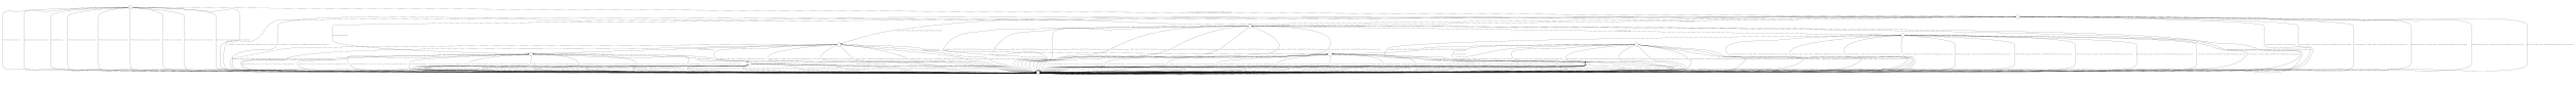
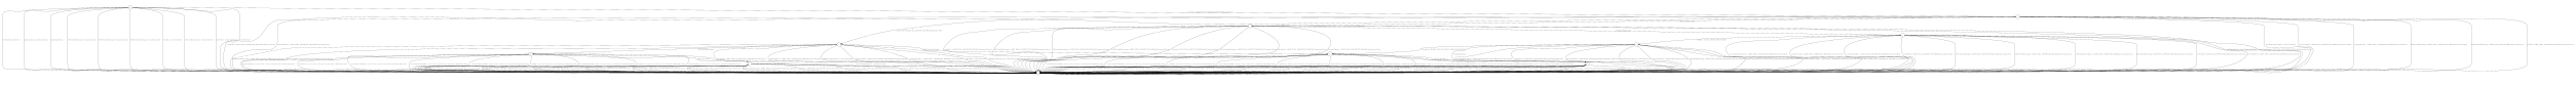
  digraph {
    fontname="PT Serif"
    node [fontname="PT Serif" shape=circle]
    edge [fontname="PT Serif"]
    n1 [label=0]
    n2 [label=1]
    n3 [label=2]
    n4 [label=3]
    n5 [label=4]
    n6 [label=7]
    n7 [label=18]
    n8 [label=5]
    n9 [label=6]
    n10 [label=9]
    n11 [label=8]
    n1 -> n2 [label="AlertWarningCloseNotify / -"]
    n1 -> n2 [label="ApplicationData / ConnectionClosed"]
    n1 -> n2 [label="ChangeCipherSpec / -"]
    n1 -> n2 [label="DHClientKeyExchange / ConnectionClosed"]
    n1 -> n2 [label="DHEServerKeyExchange / ConnectionClosed"]
    n1 -> n2 [label="ECDHClientKeyExchange / ConnectionClosed"]
    n1 -> n2 [label="Finished / ConnectionClosed"]
    n1 -> n2 [label="RSAClientKeyExchange / ConnectionClosed"]
    n1 -> n2 [label="ServerHello / ConnectionClosed"]
    n1 -> n2 [label="ServerHelloDone / -"]
    n1 -> n3 [label="ClientHello / SERVER_HELLO|CERTIFICATE|SERVER_HELLO_DONE"]
    n2 -> n2 [label="AlertWarningCloseNotify / ConnectionClosed"]
    n2 -> n2 [label="ApplicationData / ConnectionClosed"]
    n2 -> n2 [label="ChangeCipherSpec / ConnectionClosed"]
    n2 -> n2 [label="ClientHello / ConnectionClosed"]
    n2 -> n2 [label="DHClientKeyExchange / ConnectionClosed"]
    n2 -> n2 [label="DHEServerKeyExchange / ConnectionClosed"]
    n2 -> n2 [label="ECDHClientKeyExchange / ConnectionClosed"]
    n2 -> n2 [label="Finished / ConnectionClosed"]
    n2 -> n2 [label="RSAClientKeyExchange / ConnectionClosed"]
    n2 -> n2 [label="ServerHello / ConnectionClosed"]
    n2 -> n2 [label="ServerHelloDone / ConnectionClosed"]
    n3 -> n2 [label="AlertWarningCloseNotify / ConnectionClosed"]
    n3 -> n2 [label="ApplicationData / ALERT_FATAL_UNEXPECTED_MESSAGE|ConnectionClosed"]
    n3 -> n2 [label="ChangeCipherSpec / ALERT_FATAL_UNEXPECTED_MESSAGE|ConnectionClosed"]
    n3 -> n2 [label="DHEServerKeyExchange / ALERT_FATAL_UNEXPECTED_MESSAGE|ConnectionClosed"]
    n3 -> n2 [label="ECDHClientKeyExchange / ALERT_FATAL_DECODE_ERROR|ConnectionClosed"]
    n3 -> n2 [label="Finished / ALERT_FATAL_UNEXPECTED_MESSAGE|ConnectionClosed"]
    n3 -> n2 [label="ServerHello / ALERT_FATAL_UNEXPECTED_MESSAGE|ConnectionClosed"]
    n3 -> n2 [label="ServerHelloDone / ALERT_FATAL_UNEXPECTED_MESSAGE|ConnectionClosed"]
    n3 -> n4 [label="ClientHello / SERVER_HELLO|CERTIFICATE|SERVER_HELLO_DONE"]
-   n3 -> n5 [label="DHClientKeyExchange / -"]
    n3 -> n6 [label="RSAClientKeyExchange / -"]
    n4 -> n2 [label="AlertWarningCloseNotify / ConnectionClosed"]
    n4 -> n2 [label="ApplicationData / ALERT_FATAL_UNEXPECTED_MESSAGE|ConnectionClosed"]
    n4 -> n2 [label="ChangeCipherSpec / ALERT_FATAL_UNEXPECTED_MESSAGE|ConnectionClosed"]
    n4 -> n2 [label="ClientHello / ConnectionClosed"]
    n4 -> n2 [label="DHEServerKeyExchange / ALERT_FATAL_UNEXPECTED_MESSAGE|ConnectionClosed"]
    n4 -> n2 [label="ECDHClientKeyExchange / ALERT_FATAL_DECODE_ERROR|ConnectionClosed"]
    n4 -> n2 [label="Finished / ALERT_FATAL_UNEXPECTED_MESSAGE|ConnectionClosed"]
    n4 -> n2 [label="ServerHello / ALERT_FATAL_UNEXPECTED_MESSAGE|ConnectionClosed"]
    n4 -> n2 [label="ServerHelloDone / ALERT_FATAL_UNEXPECTED_MESSAGE|ConnectionClosed"]
    n4 -> n5 [label="DHClientKeyExchange / -"]
    n4 -> n7 [label="RSAClientKeyExchange / -"]
    n5 -> n2 [label="AlertWarningCloseNotify / ConnectionClosed"]
    n5 -> n2 [label="ApplicationData / ALERT_FATAL_UNEXPECTED_MESSAGE|ConnectionClosed"]
    n5 -> n2 [label="ClientHello / ALERT_FATAL_UNEXPECTED_MESSAGE|ConnectionClosed"]
    n5 -> n2 [label="DHClientKeyExchange / ALERT_FATAL_UNEXPECTED_MESSAGE|ConnectionClosed"]
    n5 -> n2 [label="DHEServerKeyExchange / ALERT_FATAL_UNEXPECTED_MESSAGE|ConnectionClosed"]
    n5 -> n2 [label="ECDHClientKeyExchange / ALERT_FATAL_UNEXPECTED_MESSAGE|ConnectionClosed"]
    n5 -> n2 [label="Finished / ALERT_FATAL_UNEXPECTED_MESSAGE|ConnectionClosed"]
    n5 -> n2 [label="RSAClientKeyExchange / ALERT_FATAL_UNEXPECTED_MESSAGE|ConnectionClosed"]
    n5 -> n2 [label="ServerHello / ALERT_FATAL_UNEXPECTED_MESSAGE|ConnectionClosed"]
    n5 -> n2 [label="ServerHelloDone / ALERT_FATAL_UNEXPECTED_MESSAGE|ConnectionClosed"]
    n5 -> n8 [label="ChangeCipherSpec / -"]
    n6 -> n2 [label="AlertWarningCloseNotify / ConnectionClosed"]
    n6 -> n2 [label="ApplicationData / ALERT_FATAL_UNEXPECTED_MESSAGE|ConnectionClosed"]
    n6 -> n2 [label="ClientHello / ALERT_FATAL_UNEXPECTED_MESSAGE|ConnectionClosed"]
    n6 -> n2 [label="DHClientKeyExchange / ALERT_FATAL_UNEXPECTED_MESSAGE|ConnectionClosed"]
    n6 -> n2 [label="DHEServerKeyExchange / ALERT_FATAL_UNEXPECTED_MESSAGE|ConnectionClosed"]
    n6 -> n2 [label="ECDHClientKeyExchange / ALERT_FATAL_UNEXPECTED_MESSAGE|ConnectionClosed"]
    n6 -> n2 [label="Finished / ALERT_FATAL_UNEXPECTED_MESSAGE|ConnectionClosed"]
    n6 -> n2 [label="RSAClientKeyExchange / ALERT_FATAL_UNEXPECTED_MESSAGE|ConnectionClosed"]
    n6 -> n2 [label="ServerHello / ALERT_FATAL_UNEXPECTED_MESSAGE|ConnectionClosed"]
    n6 -> n2 [label="ServerHelloDone / ALERT_FATAL_UNEXPECTED_MESSAGE|ConnectionClosed"]
    n6 -> n9 [label="DHClientKeyExchange / -"]
    n7 -> n2 [label="AlertWarningCloseNotify / ConnectionClosed"]
    n7 -> n2 [label="ApplicationData / ALERT_FATAL_UNEXPECTED_MESSAGE|ConnectionClosed"]
    n7 -> n2 [label="ClientHello / ALERT_FATAL_UNEXPECTED_MESSAGE|ConnectionClosed"]
    n7 -> n2 [label="DHClientKeyExchange / ALERT_FATAL_UNEXPECTED_MESSAGE|ConnectionClosed"]
    n7 -> n2 [label="DHEServerKeyExchange / ALERT_FATAL_UNEXPECTED_MESSAGE|ConnectionClosed"]
    n7 -> n2 [label="ECDHClientKeyExchange / ALERT_FATAL_UNEXPECTED_MESSAGE|ConnectionClosed"]
    n7 -> n2 [label="Finished / ALERT_FATAL_UNEXPECTED_MESSAGE|ConnectionClosed"]
    n7 -> n2 [label="RSAClientKeyExchange / ALERT_FATAL_UNEXPECTED_MESSAGE|ConnectionClosed"]
    n7 -> n2 [label="ServerHello / ALERT_FATAL_UNEXPECTED_MESSAGE|ConnectionClosed"]
    n7 -> n2 [label="ServerHelloDone / ALERT_FATAL_UNEXPECTED_MESSAGE|ConnectionClosed"]
    n7 -> n10 [label="ChangeCipherSpec / -"]
    n8 -> n2 [label="AlertWarningCloseNotify / ALERT_FATAL_BAD_RECORD_MAC|ConnectionClosed"]
    n8 -> n2 [label="ApplicationData / ALERT_FATAL_BAD_RECORD_MAC|ConnectionClosed"]
    n8 -> n2 [label="ChangeCipherSpec / ALERT_FATAL_BAD_RECORD_MAC|ConnectionClosed"]
    n8 -> n2 [label="ClientHello / ALERT_FATAL_BAD_RECORD_MAC|ConnectionClosed"]
    n8 -> n2 [label="DHClientKeyExchange / ALERT_FATAL_BAD_RECORD_MAC|ConnectionClosed"]
    n8 -> n2 [label="DHEServerKeyExchange / ALERT_FATAL_BAD_RECORD_MAC|ConnectionClosed"]
    n8 -> n2 [label="ECDHClientKeyExchange / ALERT_FATAL_BAD_RECORD_MAC|ConnectionClosed"]
    n8 -> n2 [label="Finished / ALERT_FATAL_BAD_RECORD_MAC|ConnectionClosed"]
    n8 -> n2 [label="RSAClientKeyExchange / ALERT_FATAL_BAD_RECORD_MAC|ConnectionClosed"]
    n8 -> n2 [label="ServerHello / ALERT_FATAL_BAD_RECORD_MAC|ConnectionClosed"]
    n8 -> n2 [label="ServerHelloDone / ALERT_FATAL_BAD_RECORD_MAC|ConnectionClosed"]
    n9 -> n2 [label="AlertWarningCloseNotify / ALERT_FATAL_UNEXPECTED_MESSAGE|ConnectionClosed"]
    n9 -> n2 [label="ApplicationData / ALERT_FATAL_UNEXPECTED_MESSAGE|ConnectionClosed"]
    n9 -> n2 [label="ChangeCipherSpec / ALERT_FATAL_UNEXPECTED_MESSAGE|ConnectionClosed"]
    n9 -> n2 [label="ClientHello / ALERT_FATAL_UNEXPECTED_MESSAGE|ConnectionClosed"]
    n9 -> n2 [label="DHClientKeyExchange / ALERT_FATAL_UNEXPECTED_MESSAGE|ConnectionClosed"]
    n9 -> n2 [label="DHEServerKeyExchange / ALERT_FATAL_UNEXPECTED_MESSAGE|ConnectionClosed"]
    n9 -> n2 [label="ECDHClientKeyExchange / ALERT_FATAL_UNEXPECTED_MESSAGE|ConnectionClosed"]
    n9 -> n2 [label="RSAClientKeyExchange / ALERT_FATAL_UNEXPECTED_MESSAGE|ConnectionClosed"]
    n9 -> n2 [label="ServerHello / ALERT_FATAL_UNEXPECTED_MESSAGE|ConnectionClosed"]
    n9 -> n2 [label="ServerHelloDone / ALERT_FATAL_UNEXPECTED_MESSAGE|ConnectionClosed"]
-   n9 -> n10 [label="Finished / CHANGE_CIPHER_SPEC|FINISHED"]
+   n9 -> n11 [label="Finished / CHANGE_CIPHER_SPEC|FINISHED"]
    n10 -> n2 [label="AlertWarningCloseNotify / ALERT_FATAL_UNEXPECTED_MESSAGE|ConnectionClosed"]
    n10 -> n2 [label="ApplicationData / ALERT_FATAL_UNEXPECTED_MESSAGE|ConnectionClosed"]
    n10 -> n2 [label="ChangeCipherSpec / ALERT_FATAL_UNEXPECTED_MESSAGE|ConnectionClosed"]
    n10 -> n2 [label="ClientHello / ALERT_FATAL_UNEXPECTED_MESSAGE|ConnectionClosed"]
    n10 -> n2 [label="DHClientKeyExchange / ALERT_FATAL_UNEXPECTED_MESSAGE|ConnectionClosed"]
    n10 -> n2 [label="DHEServerKeyExchange / ALERT_FATAL_UNEXPECTED_MESSAGE|ConnectionClosed"]
    n10 -> n2 [label="ECDHClientKeyExchange / ALERT_FATAL_UNEXPECTED_MESSAGE|ConnectionClosed"]
    n10 -> n2 [label="Finished / ALERT_FATAL_DECRYPT_ERROR|ConnectionClosed"]
    n10 -> n2 [label="RSAClientKeyExchange / ALERT_FATAL_UNEXPECTED_MESSAGE|ConnectionClosed"]
    n10 -> n2 [label="ServerHello / ALERT_FATAL_UNEXPECTED_MESSAGE|ConnectionClosed"]
    n10 -> n2 [label="ServerHelloDone / ALERT_FATAL_UNEXPECTED_MESSAGE|ConnectionClosed"]
    n11 -> n2 [label="AlertWarningCloseNotify / ConnectionClosed"]
    n11 -> n2 [label="ApplicationData / APPLICATION|ConnectionClosed"]
    n11 -> n2 [label="DHClientKeyExchange / ALERT_FATAL_UNEXPECTED_MESSAGE|ConnectionClosed"]
    n11 -> n2 [label="DHEServerKeyExchange / ALERT_FATAL_UNEXPECTED_MESSAGE|ConnectionClosed"]
    n11 -> n2 [label="ECDHClientKeyExchange / ALERT_FATAL_UNEXPECTED_MESSAGE|ConnectionClosed"]
    n11 -> n2 [label="Finished / ALERT_FATAL_UNEXPECTED_MESSAGE|ConnectionClosed"]
    n11 -> n2 [label="RSAClientKeyExchange / ALERT_FATAL_UNEXPECTED_MESSAGE|ConnectionClosed"]
    n11 -> n2 [label="ServerHello / ALERT_FATAL_UNEXPECTED_MESSAGE|ConnectionClosed"]
    n11 -> n2 [label="ServerHelloDone / ALERT_FATAL_UNEXPECTED_MESSAGE|ConnectionClosed"]
    n11 -> n7 [label="ClientHello / SERVER_HELLO|CHANGE_CIPHER_SPEC|FINISHED"]
    n11 -> n10 [label="ChangeCipherSpec / -"]
  }
